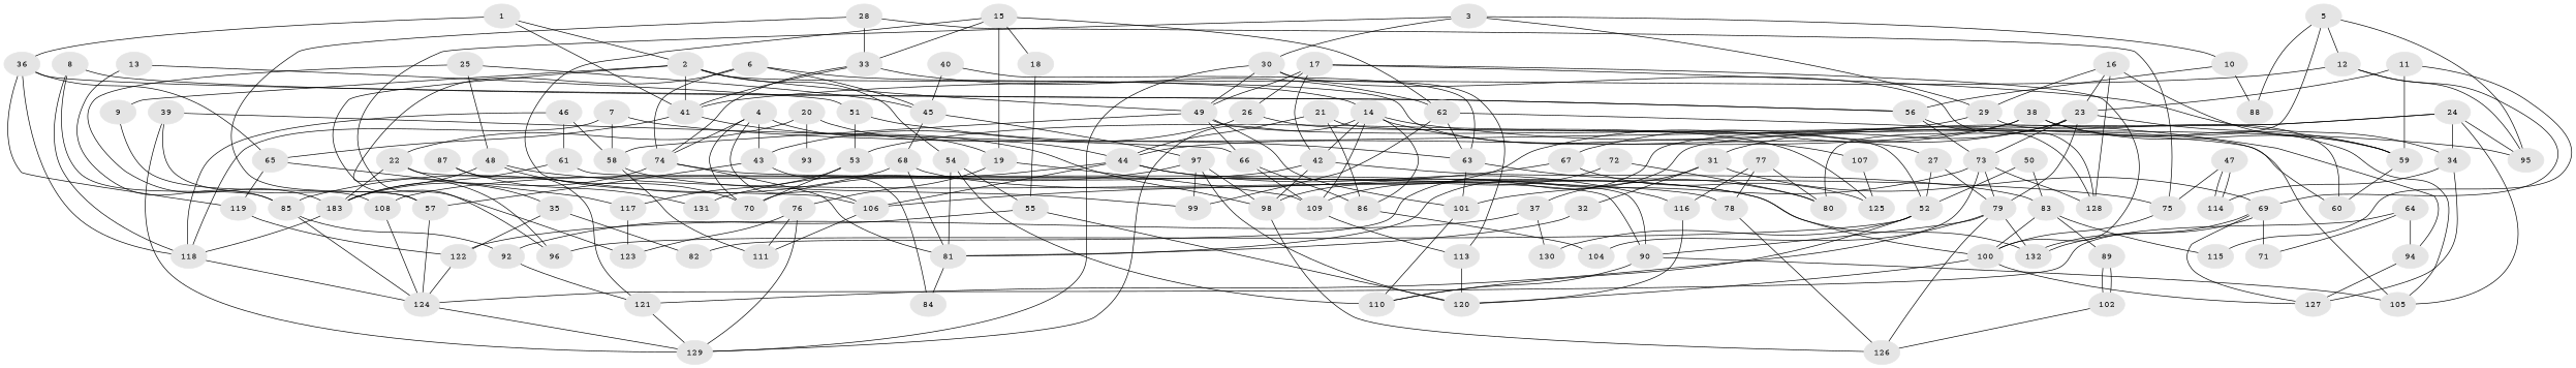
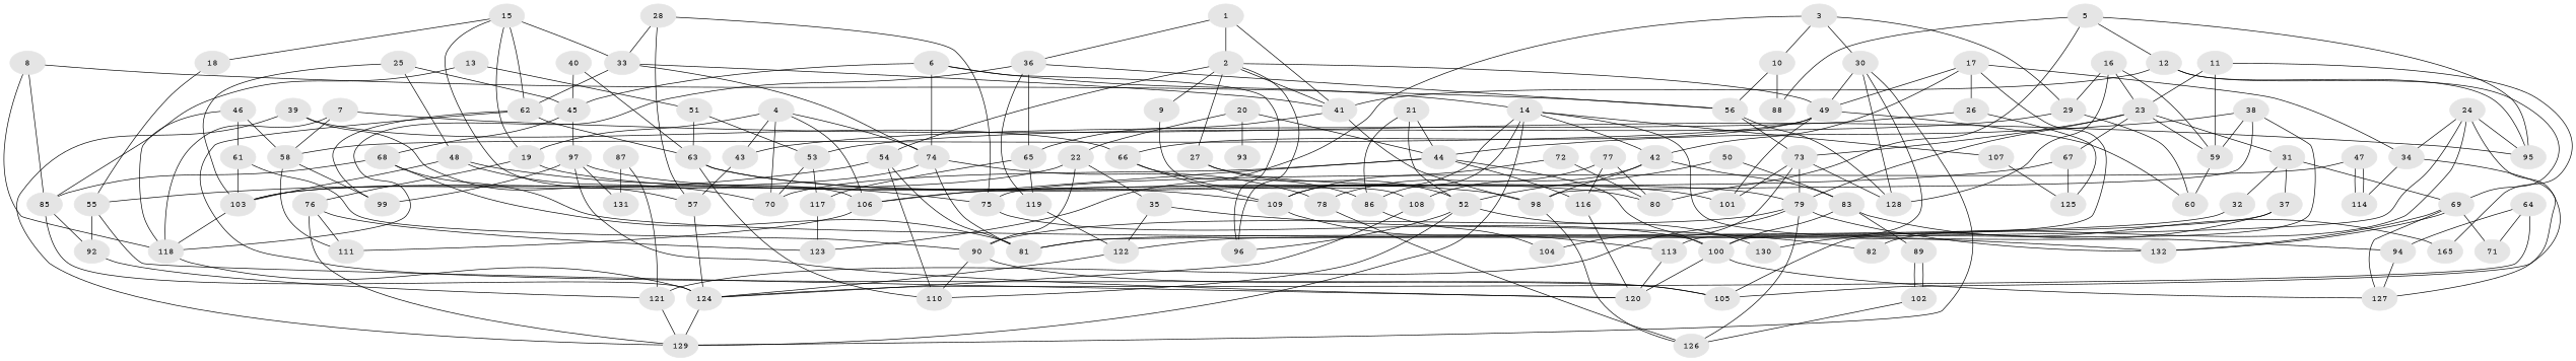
  graph {
    fontname="Courier Prime"
    node [color=gray90 fontname="Courier Prime" style=filled]
    edge [fontname="Courier Prime"]
    1
    2
    36
    41
    9
    27
    49
    54
    96
    118
    56
    65
    119
    98
    108
    52
    79
    58
    60
    66
    101
    55
    81
    110
    3
    10
    29
    30
    123
    88
    53
    129
    128
    113
    4
    19
    43
    70
    74
    106
    109
    76
    57
-   84
-   103 [label=183]
+   103
    78
    111
    5
    12
    80
    95
    69
    6
    14
    45
    42
    86
    94
    107
    68
    97
    7
    99
    124
    8
    85
    73
    92
    11
    23
    59
-   115
+   115 [label=165]
    31
    67
    127
    71
    132
    13
    51
    63
    83
    104
    125
    15
    18
    33
    62
    105
    16
    17
    26
    34
    100
    114
    120
    20
    22
    44
    93
    35
    90
    116
    21
    130
    82
    122
    32
    37
    126
    121
    24
    25
    48
    75
    28
    117
    38
    39
    40
    89
    131
    46
    61
    47
    102
    50
    64
    72
    77
    87
    1 -- 2
    1 -- 36
    1 -- 41
    2 -- 41
    2 -- 9
    2 -- 27
    2 -- 49
    2 -- 54
    2 -- 96
    36 -- 118
    36 -- 56
    36 -- 65
    36 -- 119
    41 -- 65
    41 -- 98
    9 -- 108
    27 -- 52
    27 -- 79
    49 -- 58
    49 -- 60
    49 -- 66
    49 -- 101
    54 -- 55
    54 -- 81
    54 -- 110
    118 -- 124
    56 -- 128
    56 -- 73
    65 -- 119
    65 -- 117
    119 -- 122
    98 -- 126
    108 -- 124
    52 -- 96
    52 -- 110
    52 -- 130
    79 -- 132
    79 -- 90
    79 -- 126
    79 -- 121
    58 -- 111
    58 -- 99
    66 -- 109
    66 -- 86
-   101 -- 110
+   63 -- 110
    55 -- 92
    55 -- 120
-   81 -- 84
    3 -- 10
    3 -- 29
    3 -- 30
    3 -- 123
    10 -- 56
    10 -- 88
    29 -- 60
    29 -- 53
    30 -- 49
    30 -- 129
    30 -- 128
    30 -- 113
    53 -- 70
    53 -- 117
    113 -- 120
    4 -- 19
    4 -- 43
    4 -- 70
    4 -- 74
    4 -- 106
    19 -- 109
    19 -- 76
    43 -- 57
-   43 -- 84
    74 -- 81
    74 -- 103
    74 -- 78
    106 -- 111
    109 -- 113
    76 -- 123
    76 -- 129
    76 -- 111
    57 -- 124
    103 -- 118
    78 -- 126
    5 -- 88
    5 -- 12
    5 -- 80
    5 -- 95
    12 -- 41
    12 -- 95
    12 -- 69
    69 -- 127
    69 -- 71
    69 -- 132
    69 -- 132
    6 -- 96
    6 -- 74
    6 -- 14
    6 -- 45
    14 -- 129
    14 -- 109
    14 -- 42
    14 -- 86
    14 -- 94
    14 -- 107
    45 -- 68
    45 -- 97
    42 -- 98
    42 -- 108
    42 -- 83
    86 -- 104
    94 -- 127
    107 -- 125
    68 -- 81
    68 -- 85
    68 -- 132
    97 -- 98
    97 -- 99
    97 -- 120
    97 -- 131
    7 -- 118
    7 -- 58
    7 -- 95
    124 -- 129
    8 -- 118
    8 -- 56
    8 -- 85
    85 -- 124
    85 -- 92
    73 -- 79
    73 -- 101
    73 -- 128
    73 -- 104
    92 -- 121
    11 -- 23
    11 -- 59
    11 -- 115
    23 -- 79
    23 -- 73
    23 -- 59
    23 -- 31
    23 -- 67
    59 -- 60
    31 -- 69
    31 -- 32
    31 -- 37
    67 -- 106
    67 -- 125
    13 -- 85
    13 -- 51
    51 -- 53
    51 -- 63
    63 -- 101
    63 -- 80
    83 -- 115
    83 -- 100
    83 -- 89
    15 -- 19
    15 -- 106
    15 -- 18
    15 -- 33
    15 -- 62
    18 -- 55
    33 -- 41
    33 -- 74
    33 -- 62
    62 -- 99
    62 -- 63
    62 -- 105
    16 -- 29
    16 -- 128
    16 -- 23
    16 -- 59
    17 -- 49
    17 -- 42
    17 -- 26
    17 -- 34
    17 -- 100
    26 -- 43
    26 -- 125
    34 -- 127
    34 -- 114
    100 -- 127
    100 -- 120
    20 -- 22
    20 -- 44
    20 -- 93
    22 -- 103
    22 -- 35
    22 -- 90
    44 -- 70
    44 -- 106
    44 -- 100
    44 -- 116
    35 -- 82
    35 -- 122
    90 -- 110
    90 -- 105
    116 -- 120
    21 -- 52
    21 -- 86
    21 -- 44
    122 -- 124
    32 -- 81
    37 -- 130
    37 -- 122
    121 -- 129
    24 -- 81
    24 -- 95
    24 -- 105
    24 -- 34
    24 -- 82
    25 -- 103
    25 -- 45
    25 -- 48
    48 -- 70
    48 -- 103
    48 -- 75
    75 -- 100
    28 -- 57
    28 -- 33
    28 -- 75
    117 -- 123
    38 -- 98
    38 -- 59
    38 -- 105
    38 -- 44
    39 -- 66
    39 -- 129
    39 -- 57
    40 -- 45
    40 -- 63
    89 -- 102
    89 -- 102
    46 -- 118
    46 -- 58
    46 -- 61
    61 -- 103
    61 -- 90
    47 -- 114
    47 -- 114
    47 -- 75
    102 -- 126
    50 -- 52
    50 -- 83
    64 -- 94
    64 -- 124
    64 -- 71
    72 -- 109
    72 -- 80
    77 -- 78
    77 -- 80
    77 -- 116
    87 -- 121
    87 -- 131
  }
